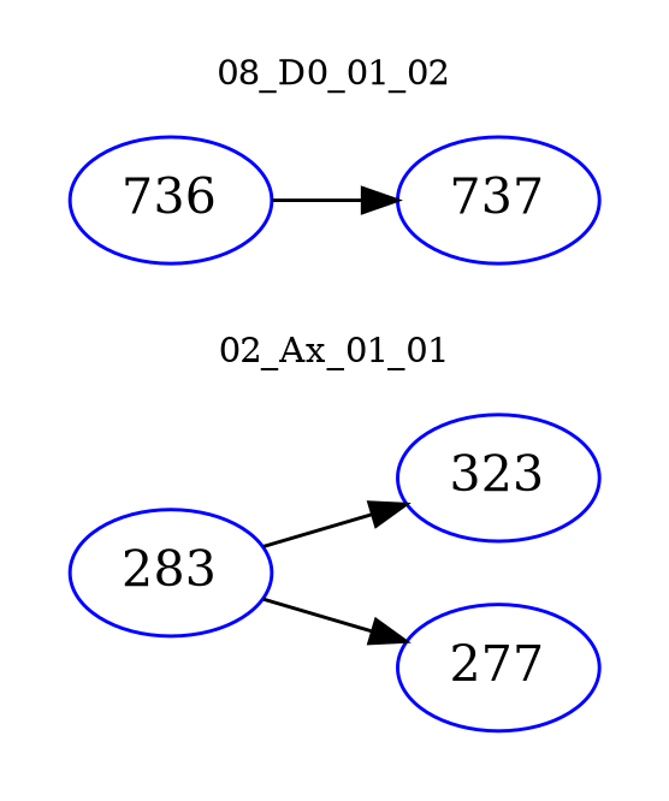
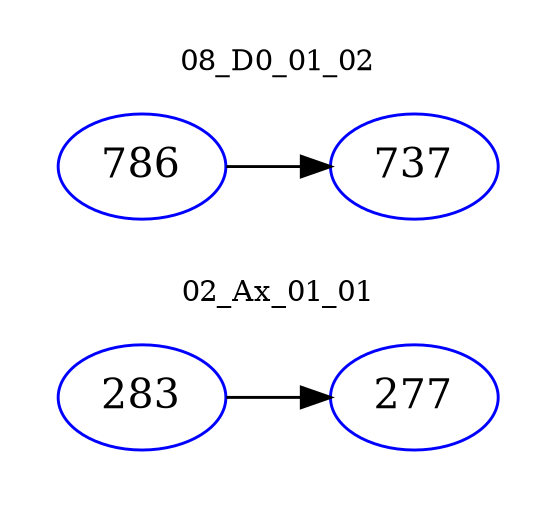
  digraph {
    rankdir=LR
    node [color=blue]
    edge [color=black]
    n1 [label=283]
    n2 [label=277]
-   n3 [label=323]
-   n4 [label=736]
+   n4 [label=786]
    n5 [label=737]
    subgraph cluster_1 {
      color=white
      fontsize=10
      label="02_Ax_01_01"
      n1
      n2
-     n3
    }
    subgraph cluster_2 {
      color=white
      fontsize=10
      label="08_D0_01_02"
      n4
      n5
    }
    n1 -> n2
-   n1 -> n3
    n4 -> n5
  }
